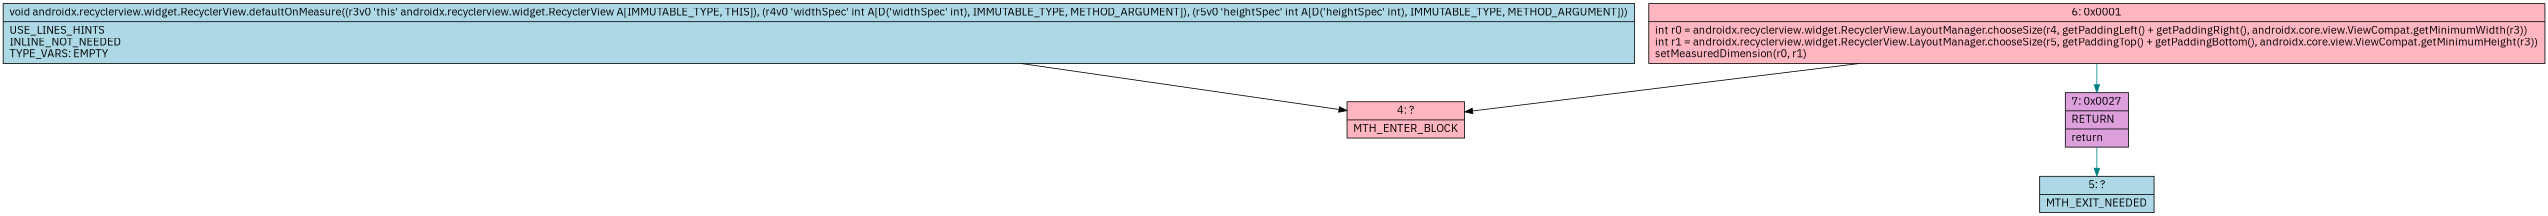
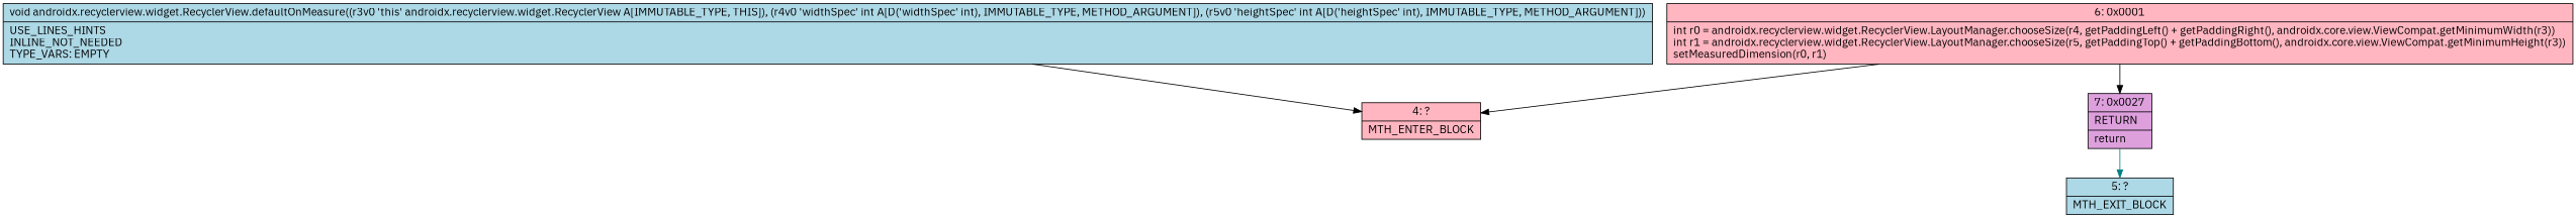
  digraph {
    fontname="IBM Plex Sans"
    node [fillcolor=lightpink fontname="IBM Plex Sans" shape=record style=filled]
    edge [color=black fontname="IBM Plex Sans"]
    n1 [label="{4\:\ ?|MTH_ENTER_BLOCK\l}"]
    n2 [label="{6\:\ 0x0001|int r0 = androidx.recyclerview.widget.RecyclerView.LayoutManager.chooseSize(r4, getPaddingLeft() + getPaddingRight(), androidx.core.view.ViewCompat.getMinimumWidth(r3))\lint r1 = androidx.recyclerview.widget.RecyclerView.LayoutManager.chooseSize(r5, getPaddingTop() + getPaddingBottom(), androidx.core.view.ViewCompat.getMinimumHeight(r3))\lsetMeasuredDimension(r0, r1)\l}"]
    n3 [fillcolor=plum label="{7\:\ 0x0027|RETURN\l|return\l}"]
-   n4 [fillcolor=lightblue label="{5\:\ ?|MTH_EXIT_NEEDED\l}"]
+   n4 [fillcolor=lightblue label="{5\:\ ?|MTH_EXIT_BLOCK\l}"]
    n5 [fillcolor=lightblue label="{void androidx.recyclerview.widget.RecyclerView.defaultOnMeasure((r3v0 'this' androidx.recyclerview.widget.RecyclerView A[IMMUTABLE_TYPE, THIS]), (r4v0 'widthSpec' int A[D('widthSpec' int), IMMUTABLE_TYPE, METHOD_ARGUMENT]), (r5v0 'heightSpec' int A[D('heightSpec' int), IMMUTABLE_TYPE, METHOD_ARGUMENT]))  | USE_LINES_HINTS\lINLINE_NOT_NEEDED\lTYPE_VARS: EMPTY\l}"]
    n2 -> n1
-   n2 -> n3 [color=teal]
+   n2 -> n3
    n3 -> n4 [color=teal]
    n5 -> n1
  }
